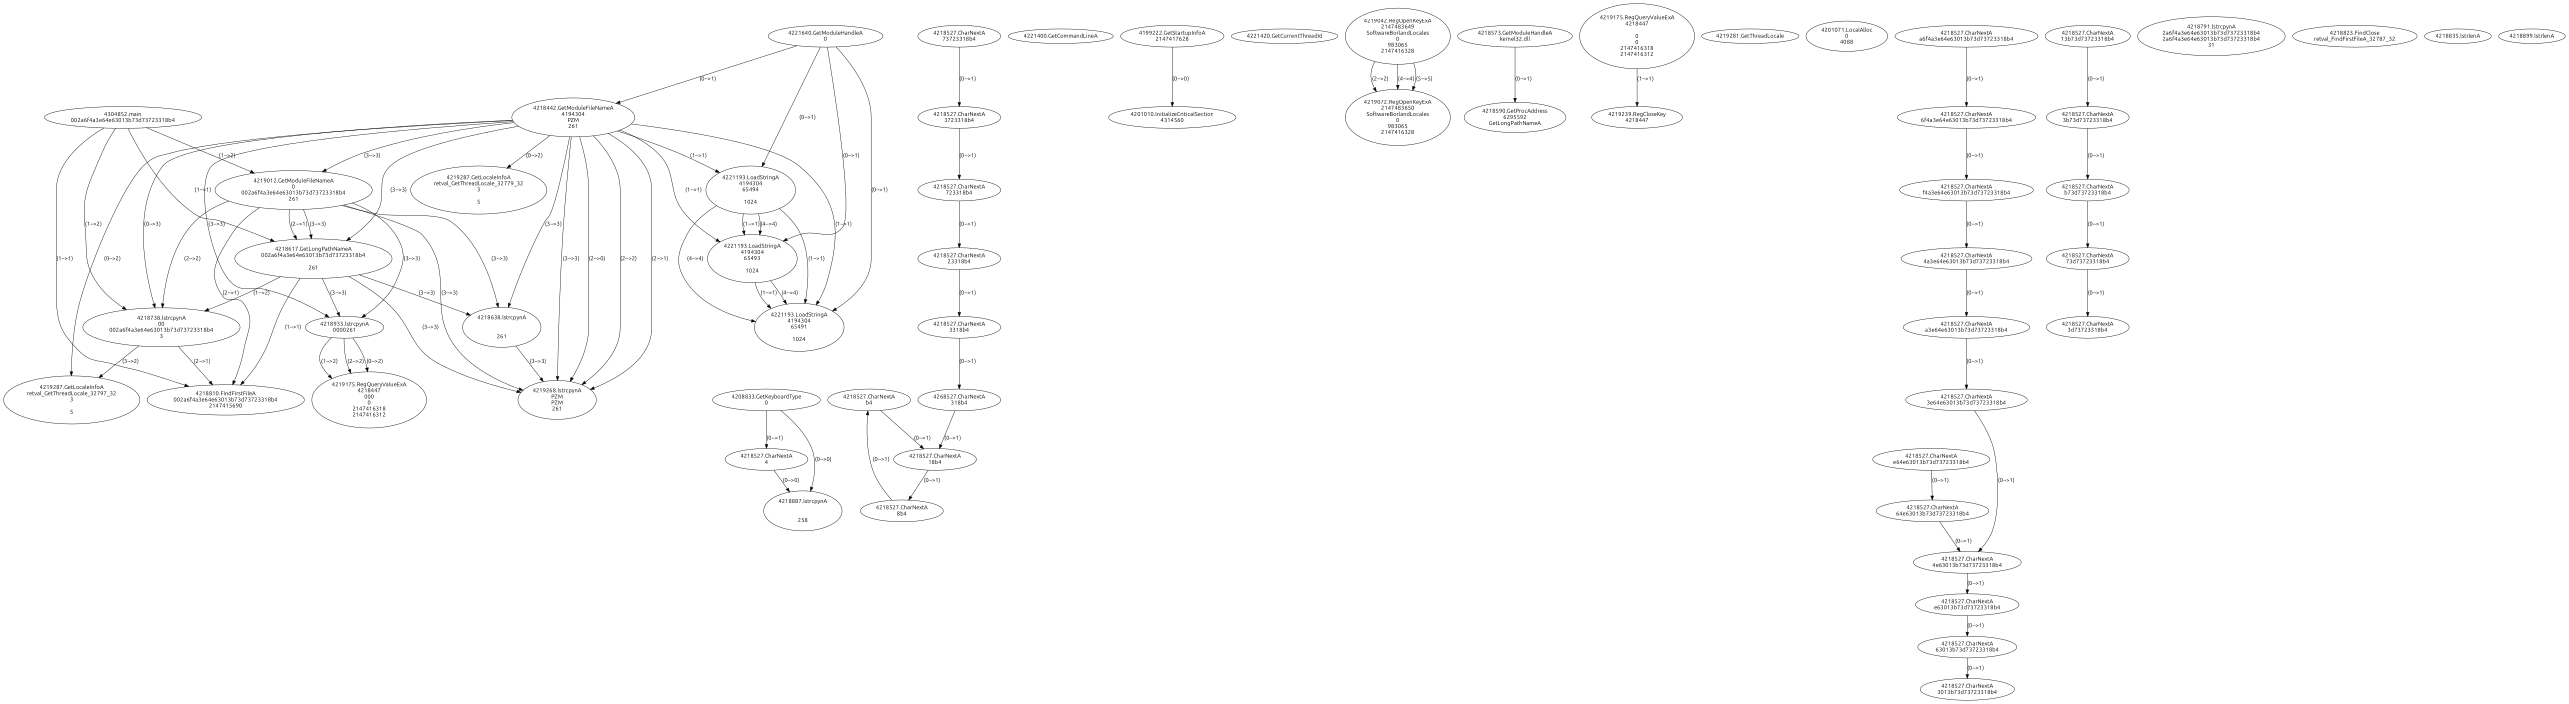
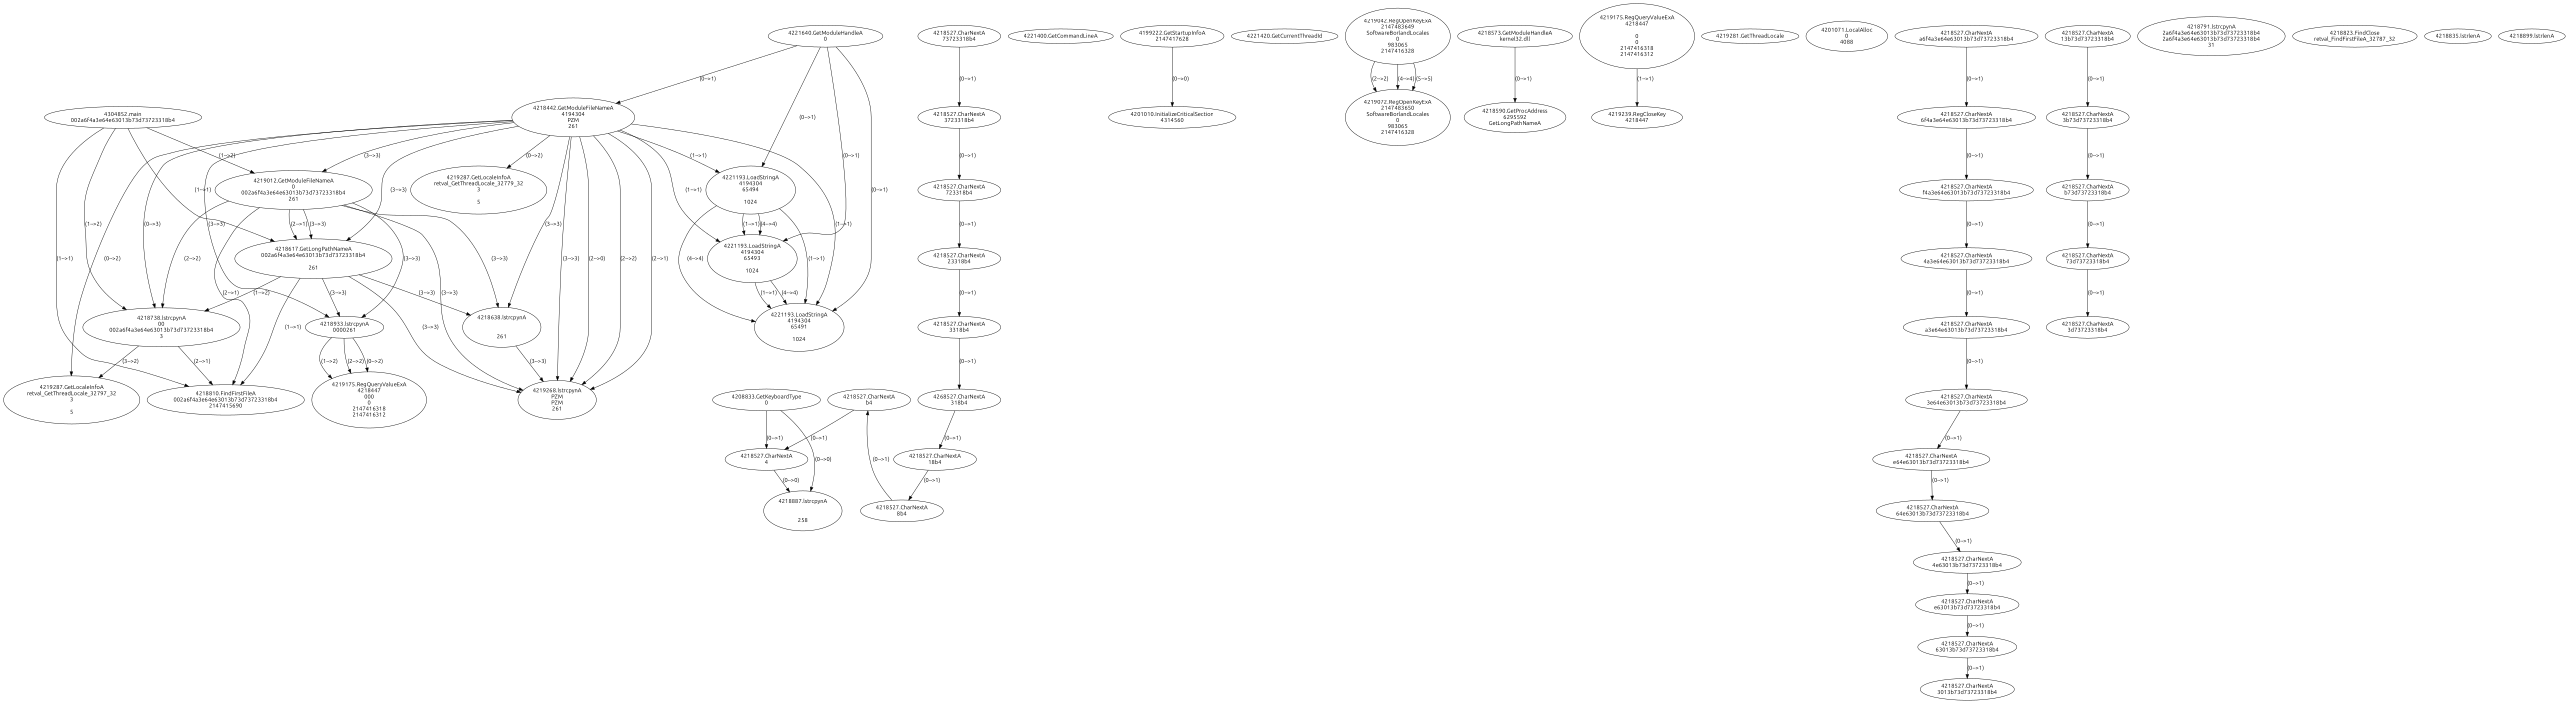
  digraph {
    fontname=Ubuntu
    node [fontname=Ubuntu]
    edge [fontname=Ubuntu]
    n1 [label="4304852.main\n002a6f4a3e64e63013b73d73723318b4"]
    n2 [label="4219012.GetModuleFileNameA\n0\n002a6f4a3e64e63013b73d73723318b4\n261"]
    n3 [label="4218617.GetLongPathNameA\n002a6f4a3e64e63013b73d73723318b4\n\n261"]
    n4 [label="4218738.lstrcpynA\n00\n002a6f4a3e64e63013b73d73723318b4\n3"]
    n5 [label="4218810.FindFirstFileA\n002a6f4a3e64e63013b73d73723318b4\n2147415690"]
    n6 [label="4218638.lstrcpynA\n\n\n261"]
    n7 [label="4219268.lstrcpynA\nPZM\nPZM\n261"]
    n8 [label="4218933.lstrcpynA\n0000261"]
    n9 [label="4219287.GetLocaleInfoA\nretval_GetThreadLocale_32797_32\n3\n\n5"]
    n10 [label="4221640.GetModuleHandleA\n0"]
    n11 [label="4218442.GetModuleFileNameA\n4194304\nPZM\n261"]
    n12 [label="4221193.LoadStringA\n4194304\n65494\n\n1024"]
    n13 [label="4221193.LoadStringA\n4194304\n65493\n\n1024"]
    n14 [label="4221193.LoadStringA\n4194304\n65491\n\n1024"]
    n15 [label="4219287.GetLocaleInfoA\nretval_GetThreadLocale_32779_32\n3\n\n5"]
    n16 [label="4208833.GetKeyboardType\n0"]
    n17 [label="4218527.CharNextA\n4"]
    n18 [label="4218887.lstrcpynA\n\n\n258"]
    n19 [label="4218527.CharNextA\nb4"]
    n20 [label="4221400.GetCommandLineA\n"]
    n21 [label="4199222.GetStartupInfoA\n2147417628"]
    n22 [label="4201010.InitializeCriticalSection\n4314560"]
    n23 [label="4221420.GetCurrentThreadId\n"]
    n24 [label="4219175.RegQueryValueExA\n4218447\n000\n0\n2147416318\n2147416312"]
    n25 [label="4219042.RegOpenKeyExA\n2147483649\nSoftware\Borland\Locales\n0\n983065\n2147416328"]
    n26 [label="4219072.RegOpenKeyExA\n2147483650\nSoftware\Borland\Locales\n0\n983065\n2147416328"]
    n27 [label="4218573.GetModuleHandleA\nkernel32.dll"]
    n28 [label="4218590.GetProcAddress\n6295592\nGetLongPathNameA"]
    n29 [label="4219175.RegQueryValueExA\n4218447\n\n0\n0\n2147416318\n2147416312"]
    n30 [label="4219239.RegCloseKey\n4218447"]
    n31 [label="4219281.GetThreadLocale\n"]
    n32 [label="4201071.LocalAlloc\n0\n4088"]
    n33 [label="4218527.CharNextA\na6f4a3e64e63013b73d73723318b4"]
    n34 [label="4218527.CharNextA\n6f4a3e64e63013b73d73723318b4"]
    n35 [label="4218527.CharNextA\nf4a3e64e63013b73d73723318b4"]
    n36 [label="4218527.CharNextA\n4a3e64e63013b73d73723318b4"]
    n37 [label="4218527.CharNextA\na3e64e63013b73d73723318b4"]
    n38 [label="4218527.CharNextA\n3e64e63013b73d73723318b4"]
    n39 [label="4218527.CharNextA\ne64e63013b73d73723318b4"]
    n40 [label="4218527.CharNextA\n64e63013b73d73723318b4"]
    n41 [label="4218527.CharNextA\n4e63013b73d73723318b4"]
    n42 [label="4218527.CharNextA\ne63013b73d73723318b4"]
    n43 [label="4218527.CharNextA\n63013b73d73723318b4"]
    n44 [label="4218527.CharNextA\n3013b73d73723318b4"]
    n45 [label="4218527.CharNextA\n13b73d73723318b4"]
    n46 [label="4218527.CharNextA\n3b73d73723318b4"]
    n47 [label="4218527.CharNextA\nb73d73723318b4"]
    n48 [label="4218527.CharNextA\n73d73723318b4"]
    n49 [label="4218527.CharNextA\n3d73723318b4"]
    n50 [label="4218527.CharNextA\n73723318b4"]
    n51 [label="4218527.CharNextA\n3723318b4"]
    n52 [label="4218527.CharNextA\n723318b4"]
    n53 [label="4218527.CharNextA\n23318b4"]
    n54 [label="4218527.CharNextA\n3318b4"]
    n55 [label="4268527.CharNextA\n318b4"]
    n56 [label="4218527.CharNextA\n18b4"]
    n57 [label="4218527.CharNextA\n8b4"]
    n58 [label="4218791.lstrcpynA\n2a6f4a3e64e63013b73d73723318b4\n2a6f4a3e64e63013b73d73723318b4\n31"]
    n59 [label="4218823.FindClose\nretval_FindFirstFileA_32787_32"]
    n60 [label="4218835.lstrlenA\n"]
    n61 [label="4218899.lstrlenA\n"]
    n1 -> n2 [label="(1-->2)"]
    n1 -> n3 [label="(1-->1)"]
    n1 -> n4 [label="(1-->2)"]
    n1 -> n5 [label="(1-->1)"]
    n2 -> n3 [label="(2-->1)"]
    n2 -> n3 [label="(3-->3)"]
    n2 -> n4 [label="(2-->2)"]
    n2 -> n5 [label="(2-->1)"]
    n2 -> n6 [label="(3-->3)"]
    n2 -> n7 [label="(3-->3)"]
    n2 -> n8 [label="(3-->3)"]
    n3 -> n4 [label="(1-->2)"]
    n3 -> n5 [label="(1-->1)"]
    n3 -> n6 [label="(3-->3)"]
    n3 -> n7 [label="(3-->3)"]
    n3 -> n8 [label="(3-->3)"]
    n4 -> n5 [label="(2-->1)"]
    n4 -> n9 [label="(3-->2)"]
    n6 -> n7 [label="(3-->3)"]
    n8 -> n24 [label="(1-->2)"]
    n8 -> n24 [label="(2-->2)"]
    n8 -> n24 [label="(0-->2)"]
    n10 -> n11 [label="(0-->1)"]
    n10 -> n12 [label="(0-->1)"]
    n10 -> n13 [label="(0-->1)"]
    n10 -> n14 [label="(0-->1)"]
    n11 -> n2 [label="(3-->3)"]
    n11 -> n3 [label="(3-->3)"]
    n11 -> n4 [label="(0-->3)"]
    n11 -> n6 [label="(3-->3)"]
    n11 -> n7 [label="(2-->1)"]
    n11 -> n7 [label="(2-->2)"]
    n11 -> n7 [label="(3-->3)"]
    n11 -> n7 [label="(2-->0)"]
    n11 -> n8 [label="(3-->3)"]
    n11 -> n9 [label="(0-->2)"]
    n11 -> n12 [label="(1-->1)"]
    n11 -> n13 [label="(1-->1)"]
    n11 -> n14 [label="(1-->1)"]
    n11 -> n15 [label="(0-->2)"]
    n12 -> n13 [label="(1-->1)"]
    n12 -> n13 [label="(4-->4)"]
    n12 -> n14 [label="(1-->1)"]
    n12 -> n14 [label="(4-->4)"]
    n13 -> n14 [label="(1-->1)"]
    n13 -> n14 [label="(4-->4)"]
    n16 -> n17 [label="(0-->1)"]
    n16 -> n18 [label="(0-->0)"]
    n17 -> n18 [label="(0-->0)"]
-   n19 -> n56 [label="(0-->1)"]
+   n19 -> n17 [label="(0-->1)"]
    n21 -> n22 [label="(0-->0)"]
    n25 -> n26 [label="(2-->2)"]
    n25 -> n26 [label="(4-->4)"]
    n25 -> n26 [label="(5-->5)"]
    n27 -> n28 [label="(0-->1)"]
    n29 -> n30 [label="(1-->1)"]
    n33 -> n34 [label="(0-->1)"]
    n34 -> n35 [label="(0-->1)"]
    n35 -> n36 [label="(0-->1)"]
    n36 -> n37 [label="(0-->1)"]
    n37 -> n38 [label="(0-->1)"]
-   n38 -> n41 [label="(0-->1)"]
+   n38 -> n39 [label="(0-->1)"]
    n39 -> n40 [label="(0-->1)"]
    n40 -> n41 [label="(0-->1)"]
    n41 -> n42 [label="(0-->1)"]
    n42 -> n43 [label="(0-->1)"]
    n43 -> n44 [label="(0-->1)"]
    n45 -> n46 [label="(0-->1)"]
    n46 -> n47 [label="(0-->1)"]
    n47 -> n48 [label="(0-->1)"]
    n48 -> n49 [label="(0-->1)"]
    n50 -> n51 [label="(0-->1)"]
    n51 -> n52 [label="(0-->1)"]
    n52 -> n53 [label="(0-->1)"]
    n53 -> n54 [label="(0-->1)"]
    n54 -> n55 [label="(0-->1)"]
    n55 -> n56 [label="(0-->1)"]
    n56 -> n57 [label="(0-->1)"]
    n57 -> n19 [label="(0-->1)"]
  }
